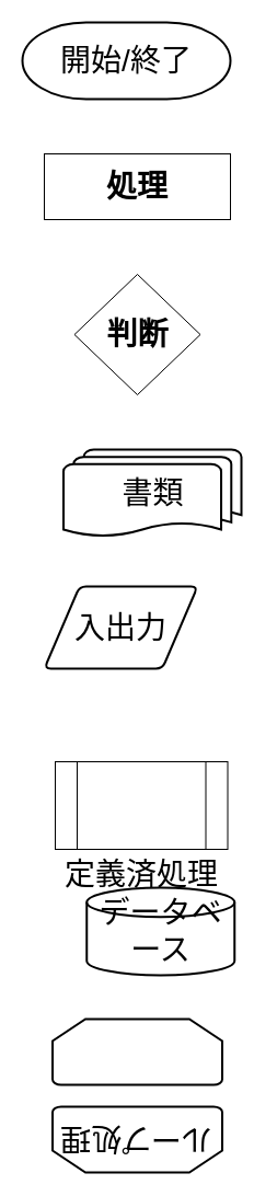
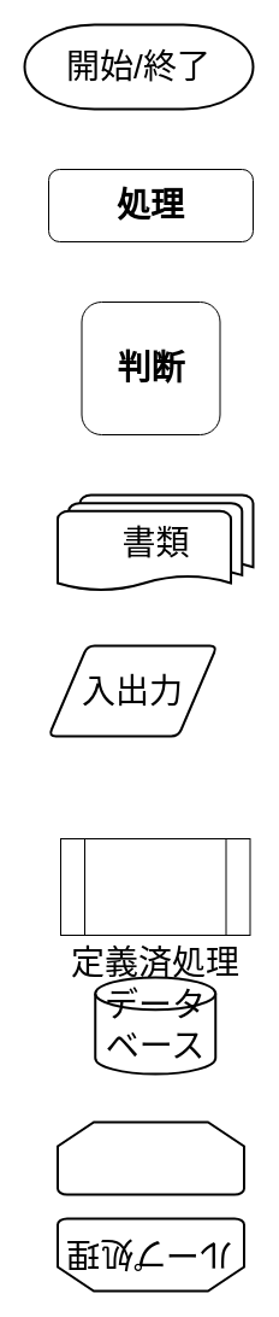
  <mxCell id="0" />
  <mxCell id="1" parent="0" />
- <mxCell id="2" value="処理" style="rounded=0;whiteSpace=wrap;html=1;fontSize=28;fontStyle=1" vertex="1" parent="1"><mxGeometry x="40" y="140" width="170" height="60" as="geometry" /></mxCell>
- <mxCell id="3" value="判断" style="rhombus;whiteSpace=wrap;html=1;fontSize=28;fontStyle=1" vertex="1" parent="1"><mxGeometry x="67.5" y="250" width="115" height="110" as="geometry" /></mxCell>
- <mxCell id="4" value="書類" style="strokeWidth=2;html=1;shape=mxgraph.flowchart.multi-document;whiteSpace=wrap;fontSize=28;" vertex="1" parent="1"><mxGeometry x="57.5" y="410" width="162.5" height="80" as="geometry" /></mxCell>
+ <mxCell id="2" value="処理" style="whiteSpace=wrap;html=1;fontSize=28;fontStyle=1;rounded=1;" vertex="1" parent="1"><mxGeometry x="40" y="140" width="170" height="60" as="geometry" /></mxCell>
+ <mxCell id="3" value="判断" style="whiteSpace=wrap;html=1;fontSize=28;fontStyle=1;rounded=1;" vertex="1" parent="1"><mxGeometry x="67.5" y="250" width="115" height="110" as="geometry" /></mxCell>
+ <mxCell id="4" value="書類" style="strokeWidth=2;html=1;shape=mxgraph.flowchart.multi-document;whiteSpace=wrap;fontSize=28;" vertex="1" parent="1"><mxGeometry x="47.5" y="410" width="162.5" height="80" as="geometry" /></mxCell>
  <mxCell id="5" value="開始/終了" style="strokeWidth=2;html=1;shape=mxgraph.flowchart.terminator;whiteSpace=wrap;fontSize=28;" vertex="1" parent="1"><mxGeometry x="20" y="20" width="190" height="70" as="geometry" /></mxCell>
  <mxCell id="6" value="入出力" style="shape=parallelogram;html=1;strokeWidth=2;perimeter=parallelogramPerimeter;whiteSpace=wrap;rounded=1;arcSize=12;size=0.23;fontSize=28;" vertex="1" parent="1"><mxGeometry x="40" y="535" width="140" height="75" as="geometry" /></mxCell>
  <mxCell id="7" value="&lt;div&gt;定義済処理&lt;/div&gt;" style="verticalLabelPosition=bottom;verticalAlign=top;html=1;shape=process;whiteSpace=wrap;rounded=1;size=0.127;arcSize=0;fontSize=28;align=center;" vertex="1" parent="1"><mxGeometry x="50" y="695" width="157.5" height="80" as="geometry" /></mxCell>
- <mxCell id="8" value="データベース" style="strokeWidth=2;html=1;shape=mxgraph.flowchart.database;whiteSpace=wrap;fontSize=28;" vertex="1" parent="1"><mxGeometry x="78.75" y="810" width="135" height="80" as="geometry" /></mxCell>
+ <mxCell id="8" value="データベース" style="strokeWidth=2;html=1;shape=mxgraph.flowchart.database;whiteSpace=wrap;fontSize=28;" vertex="1" parent="1"><mxGeometry x="78.75" y="810" width="100" height="80" as="geometry" /></mxCell>
  <mxCell id="9" value="" style="strokeWidth=2;html=1;shape=mxgraph.flowchart.loop_limit;whiteSpace=wrap;fontSize=28;" vertex="1" parent="1"><mxGeometry x="47.5" y="930" width="155" height="60" as="geometry" /></mxCell>
  <mxCell id="10" value="ループ処理" style="strokeWidth=2;html=1;shape=mxgraph.flowchart.loop_limit;whiteSpace=wrap;fontSize=28;rotation=-180;" vertex="1" parent="1"><mxGeometry x="47.5" y="1010" width="155" height="60" as="geometry" /></mxCell>
